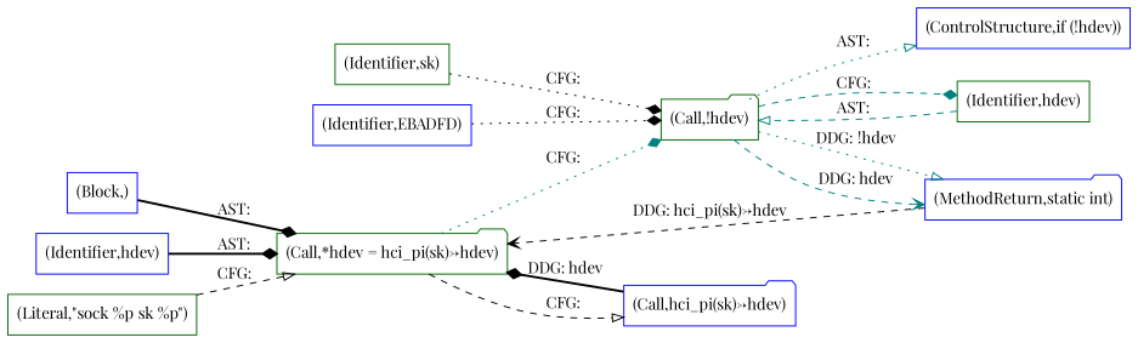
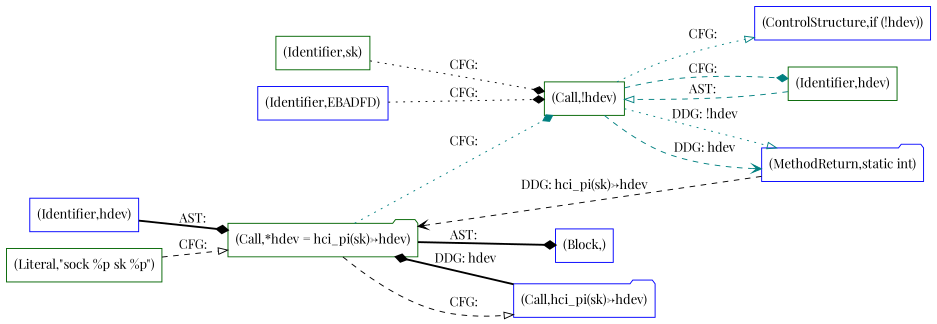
  digraph {
    fontname="Playfair Display"
    rankdir=LR
    node [color=blue fontname="Playfair Display" shape=box]
    edge [arrowhead=diamond color=black fontname="Playfair Display" style=dashed]
    n1 [color=darkgreen label="(Call,*hdev = hci_pi(sk)->hdev)" shape=folder]
-   n2 [color=darkgreen label="(Call,!hdev)" shape=folder]
+   n2 [color=darkgreen label="(Call,!hdev)"]
    n3 [label="(Block,)"]
    n4 [label="(Call,hci_pi(sk)->hdev)" shape=folder]
    n5 [label="(MethodReturn,static int)" shape=folder]
    n6 [color=darkgreen label="(Identifier,hdev)"]
    n7 [label="(ControlStructure,if (!hdev))"]
    n8 [color=darkgreen label="(Identifier,sk)"]
    n9 [label="(Identifier,hdev)"]
    n10 [label="(Identifier,EBADFD)"]
    n11 [color=darkgreen label="(Literal,\"sock %p sk %p\")"]
    n1 -> n2 [color=teal label="CFG: " style=dotted]
-   n3 -> n1 [label="AST: " style=bold]
+   n1 -> n3 [label="AST: " style=bold]
    n1 -> n4 [arrowhead=onormal label="CFG: "]
    n2 -> n5 [arrowhead=onormal color=teal label="DDG: !hdev" style=dotted]
    n2 -> n5 [arrowhead=vee color=teal label="DDG: hdev"]
    n2 -> n6 [color=teal label="CFG: "]
-   n2 -> n7 [arrowhead=onormal color=teal label="AST: " style=dotted]
+   n2 -> n7 [arrowhead=onormal color=teal label="CFG: " style=dotted]
    n4 -> n1 [label="DDG: hdev" style=bold]
    n5 -> n1 [arrowhead=vee label="DDG: hci_pi(sk)->hdev"]
    n6 -> n2 [arrowhead=onormal color=teal label="AST: "]
    n8 -> n2 [label="CFG: " style=dotted]
    n9 -> n1 [label="AST: " style=bold]
    n10 -> n2 [label="CFG: " style=dotted]
    n11 -> n1 [arrowhead=onormal label="CFG: "]
  }
